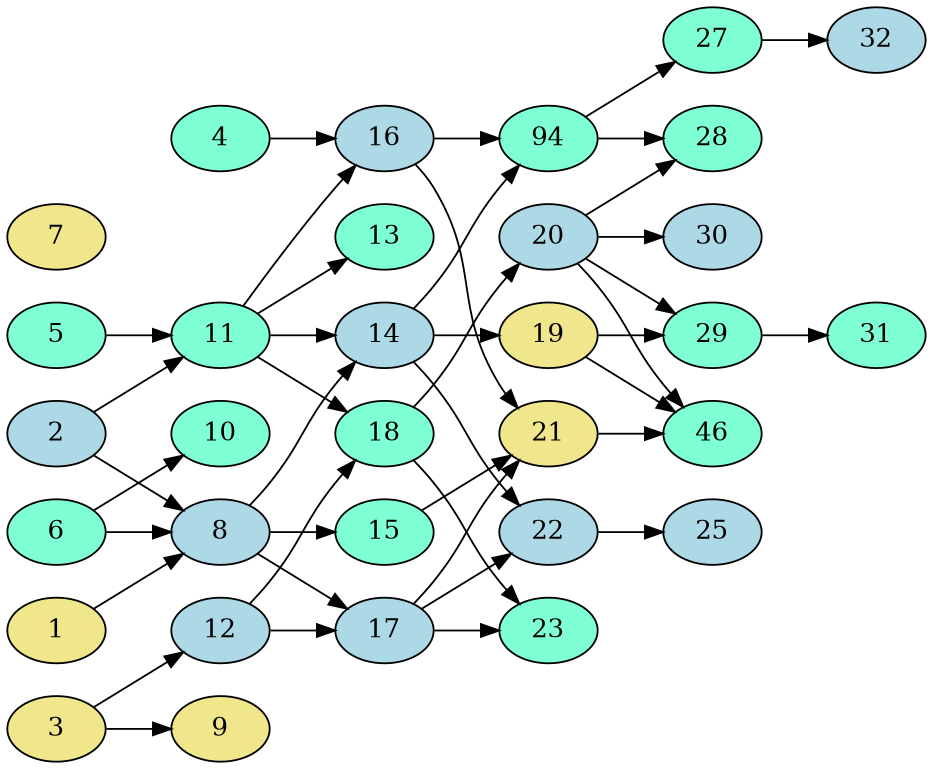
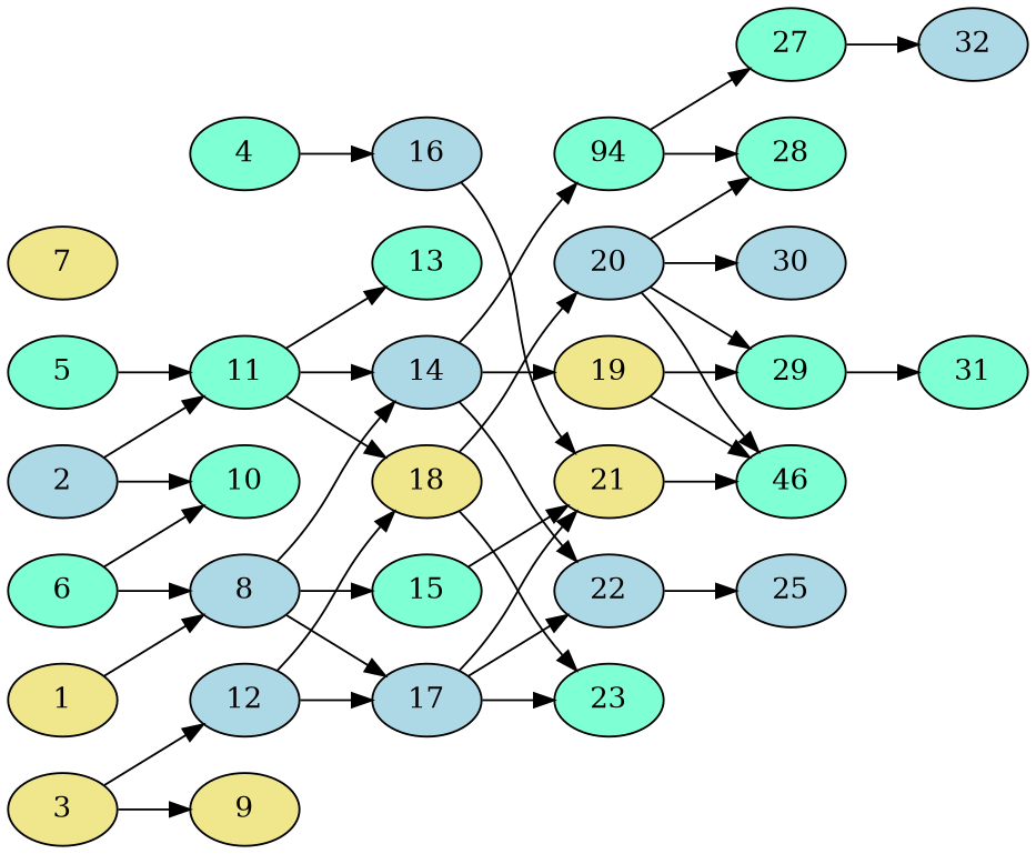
  digraph {
    rankdir=LR
    node [alpha=0.05 fillcolor=aquamarine style=filled]
    1 [alpha=0.13 expect_size=120724352426355720192 fillcolor=khaki]
    8 [alpha=0.10 expect_size=68896174473696247808 fillcolor=lightblue]
    14 [expect_size=5779191445265055744 fillcolor=lightblue]
    15 [alpha=0.03 expect_size=2149509260039178682368]
    17 [alpha=0.03 expect_size=5898662140775041 fillcolor=lightblue]
    19 [alpha=0.06 expect_size=34668278910775536 fillcolor=khaki]
    22 [alpha=0.07 expect_size=688147076540428544 fillcolor=lightblue]
    n8 [alpha=0.16 expect_size=611077314748300132352 label=94]
    21 [alpha=0.13 expect_size=5449563070353361 fillcolor=khaki]
    23 [alpha=0.09 expect_size=223246555317144649728]
    2 [alpha=0.04 expect_size=1444944825970327552000 fillcolor=lightblue]
    11 [expect_size=190823989546937312]
    16 [alpha=0.18 expect_size=73792108471794384 fillcolor=lightblue]
    13 [alpha=0.16 expect_size=118054282978803616]
-   18 [alpha=0.01 expect_size=23349730631793244]
+   18 [alpha=0.01 expect_size=23349730631793244 fillcolor=khaki]
    20 [alpha=0.16 expect_size=913407551821907492864 fillcolor=lightblue]
    3 [alpha=0.14 expect_size=17283645948068974 fillcolor=khaki]
    9 [alpha=0.13 expect_size=35341182675644288 fillcolor=khaki]
    12 [alpha=0.04 expect_size=4044804343016806 fillcolor=lightblue]
    4 [expect_size=1212372452999221]
    5 [alpha=0.08 expect_size=45076471529569792]
    6 [alpha=0.12 expect_size=453758923551247168]
    10 [alpha=0.17 expect_size=476095665802659712]
    7 [alpha=0.17 expect_size=5876058508206128 fillcolor=khaki]
    n25 [alpha=0.02 expect_size=67876815887986065408 label=46]
    29 [expect_size=1544697715909516591104]
    25 [alpha=0.17 expect_size=1150485510656645 fillcolor=lightblue]
    28 [alpha=0.14 expect_size=7393906874149502976]
    27 [alpha=0.03 expect_size=383217336510773723136]
    30 [alpha=0.17 expect_size=8015424120761352 fillcolor=lightblue]
    31 [alpha=0.19 expect_size=148118324913780320]
    32 [alpha=0.07 expect_size=162921234957336576000 fillcolor=lightblue]
    1 -> 8
    8 -> 14
    8 -> 15
    8 -> 17
    14 -> 19
    14 -> 22
    14 -> n8
    15 -> 21
    17 -> 22
    17 -> 21
    17 -> 23
    19 -> n25
    19 -> 29
    22 -> 25
    n8 -> 28
    n8 -> 27
    21 -> n25
-   2 -> 8
+   2 -> 10
    2 -> 11
    11 -> 14
-   11 -> 16
    11 -> 13
    11 -> 18
-   16 -> n8
    16 -> 21
    18 -> 23
    18 -> 20
    20 -> n25
    20 -> 29
    20 -> 28
    20 -> 30
    3 -> 9
    3 -> 12
    12 -> 17
    12 -> 18
    4 -> 16
    5 -> 11
    6 -> 8
    6 -> 10
    29 -> 31
    27 -> 32
  }
